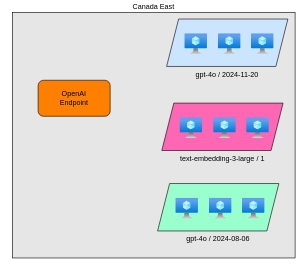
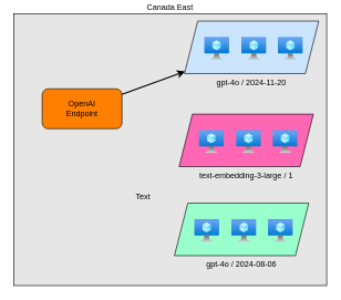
  <mxCell id="0" />
  <mxCell id="1" parent="0" />
  <mxCell id="2" value="Canada East" style="rounded=0;whiteSpace=wrap;html=1;fillColor=#E6E6E6;strokeColor=#000000;labelPosition=center;verticalLabelPosition=top;align=center;verticalAlign=bottom;fontColor=#000000;" parent="1" vertex="1"><mxGeometry x="20" y="20" width="471" height="409" as="geometry" /></mxCell>
+ <mxCell id="3" style="edgeStyle=none;html=1;fontSize=18;fontColor=#000000;strokeColor=#000000;strokeWidth=2;" edge="1" parent="1" source="4" target="5"><mxGeometry relative="1" as="geometry" /></mxCell>
  <mxCell id="4" value="OpenAI&lt;br&gt;Endpoint" style="rounded=1;whiteSpace=wrap;html=1;strokeColor=#000000;fontColor=#000000;fillColor=#FF8000;" parent="1" vertex="1"><mxGeometry x="63" y="133" width="120" height="60" as="geometry" /></mxCell>
  <mxCell id="5" value="gpt-4o / 2024-11-20" style="shape=parallelogram;perimeter=parallelogramPerimeter;whiteSpace=wrap;html=1;fixedSize=1;fillColor=#CCE5FF;strokeColor=#000000;fontColor=#000000;labelPosition=center;verticalLabelPosition=bottom;align=center;verticalAlign=top;" parent="1" vertex="1"><mxGeometry x="277" y="31" width="202" height="79" as="geometry" /></mxCell>
  <mxCell id="6" value="" style="aspect=fixed;html=1;points=[];align=center;image;fontSize=12;image=img/lib/azure2/compute/Virtual_Machine.svg;strokeColor=#000000;fontColor=#000000;fillColor=#FF66B3;" parent="1" vertex="1"><mxGeometry x="307" y="55" width="37.73" height="35" as="geometry" /></mxCell>
  <mxCell id="7" value="" style="aspect=fixed;html=1;points=[];align=center;image;fontSize=12;image=img/lib/azure2/compute/Virtual_Machine.svg;strokeColor=#000000;fontColor=#000000;fillColor=#FF66B3;" parent="1" vertex="1"><mxGeometry x="363" y="55" width="37.73" height="35" as="geometry" /></mxCell>
  <mxCell id="8" value="" style="aspect=fixed;html=1;points=[];align=center;image;fontSize=12;image=img/lib/azure2/compute/Virtual_Machine.svg;strokeColor=#000000;fontColor=#000000;fillColor=#FF66B3;" parent="1" vertex="1"><mxGeometry x="418" y="55" width="37.73" height="35" as="geometry" /></mxCell>
  <mxCell id="9" value="text-embedding-3-large / 1" style="shape=parallelogram;perimeter=parallelogramPerimeter;whiteSpace=wrap;html=1;fixedSize=1;fillColor=#FF66B3;strokeColor=#000000;fontColor=#000000;labelPosition=center;verticalLabelPosition=bottom;align=center;verticalAlign=top;" parent="1" vertex="1"><mxGeometry x="269" y="171" width="202" height="79" as="geometry" /></mxCell>
  <mxCell id="10" value="" style="aspect=fixed;html=1;points=[];align=center;image;fontSize=12;image=img/lib/azure2/compute/Virtual_Machine.svg;strokeColor=#000000;fontColor=#000000;fillColor=#FF66B3;" parent="1" vertex="1"><mxGeometry x="299" y="195" width="37.73" height="35" as="geometry" /></mxCell>
  <mxCell id="11" value="" style="aspect=fixed;html=1;points=[];align=center;image;fontSize=12;image=img/lib/azure2/compute/Virtual_Machine.svg;strokeColor=#000000;fontColor=#000000;fillColor=#FF66B3;" parent="1" vertex="1"><mxGeometry x="355" y="195" width="37.73" height="35" as="geometry" /></mxCell>
  <mxCell id="12" value="" style="aspect=fixed;html=1;points=[];align=center;image;fontSize=12;image=img/lib/azure2/compute/Virtual_Machine.svg;strokeColor=#000000;fontColor=#000000;fillColor=#FF66B3;" parent="1" vertex="1"><mxGeometry x="410" y="195" width="37.73" height="35" as="geometry" /></mxCell>
  <mxCell id="13" value="gpt-4o / 2024-08-06" style="shape=parallelogram;perimeter=parallelogramPerimeter;whiteSpace=wrap;html=1;fixedSize=1;fillColor=#99FFCC;strokeColor=#000000;fontColor=#000000;labelPosition=center;verticalLabelPosition=bottom;align=center;verticalAlign=top;" parent="1" vertex="1"><mxGeometry x="262" y="305" width="202" height="79" as="geometry" /></mxCell>
  <mxCell id="14" value="" style="aspect=fixed;html=1;points=[];align=center;image;fontSize=12;image=img/lib/azure2/compute/Virtual_Machine.svg;strokeColor=#000000;fontColor=#000000;fillColor=#FF66B3;" parent="1" vertex="1"><mxGeometry x="292" y="329" width="37.73" height="35" as="geometry" /></mxCell>
  <mxCell id="15" value="" style="aspect=fixed;html=1;points=[];align=center;image;fontSize=12;image=img/lib/azure2/compute/Virtual_Machine.svg;strokeColor=#000000;fontColor=#000000;fillColor=#FF66B3;" parent="1" vertex="1"><mxGeometry x="348" y="329" width="37.73" height="35" as="geometry" /></mxCell>
  <mxCell id="16" value="" style="aspect=fixed;html=1;points=[];align=center;image;fontSize=12;image=img/lib/azure2/compute/Virtual_Machine.svg;strokeColor=#000000;fontColor=#000000;fillColor=#FF66B3;" parent="1" vertex="1"><mxGeometry x="403" y="329" width="37.73" height="35" as="geometry" /></mxCell>
+ <mxCell id="17" value="Text" style="text;html=1;strokeColor=none;fillColor=none;align=center;verticalAlign=middle;whiteSpace=wrap;rounded=0;" vertex="1" parent="1"><mxGeometry x="185" y="281" width="60" height="30" as="geometry" /></mxCell>
